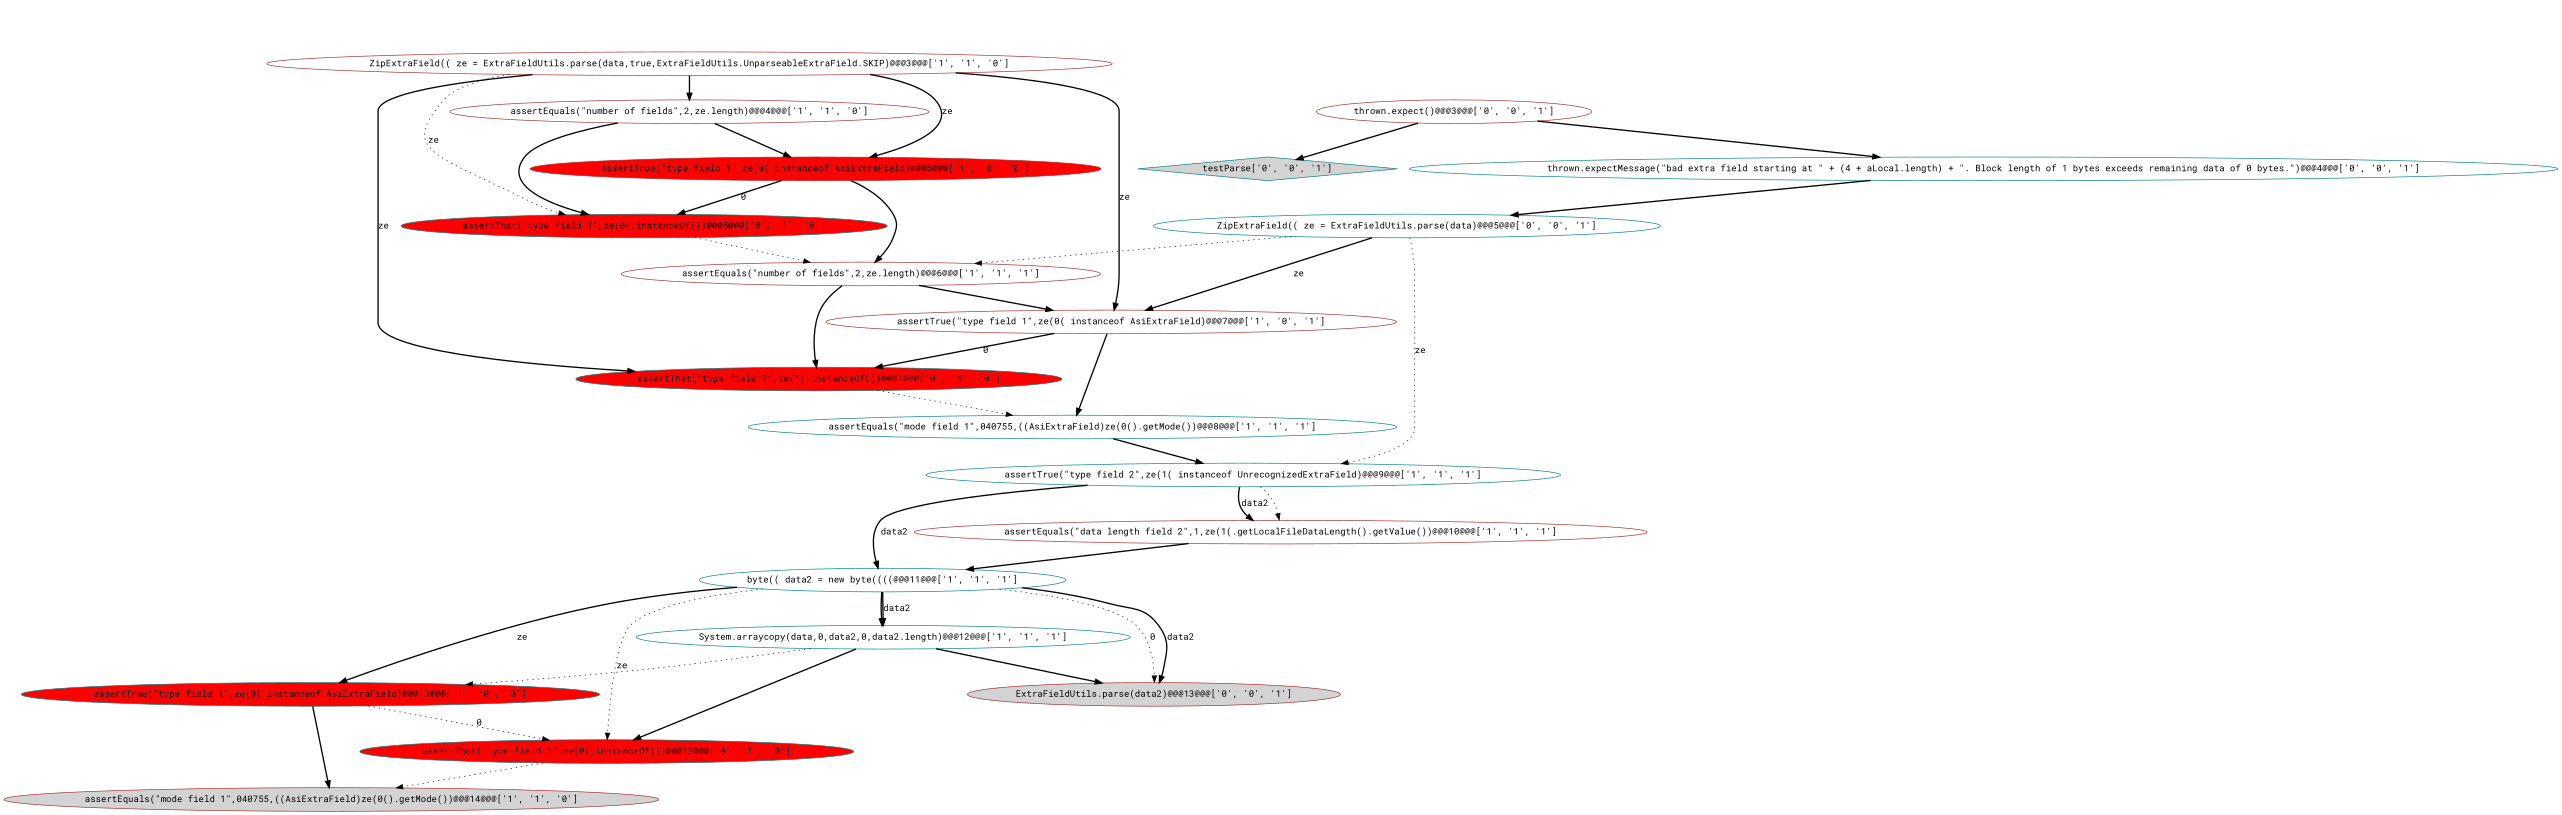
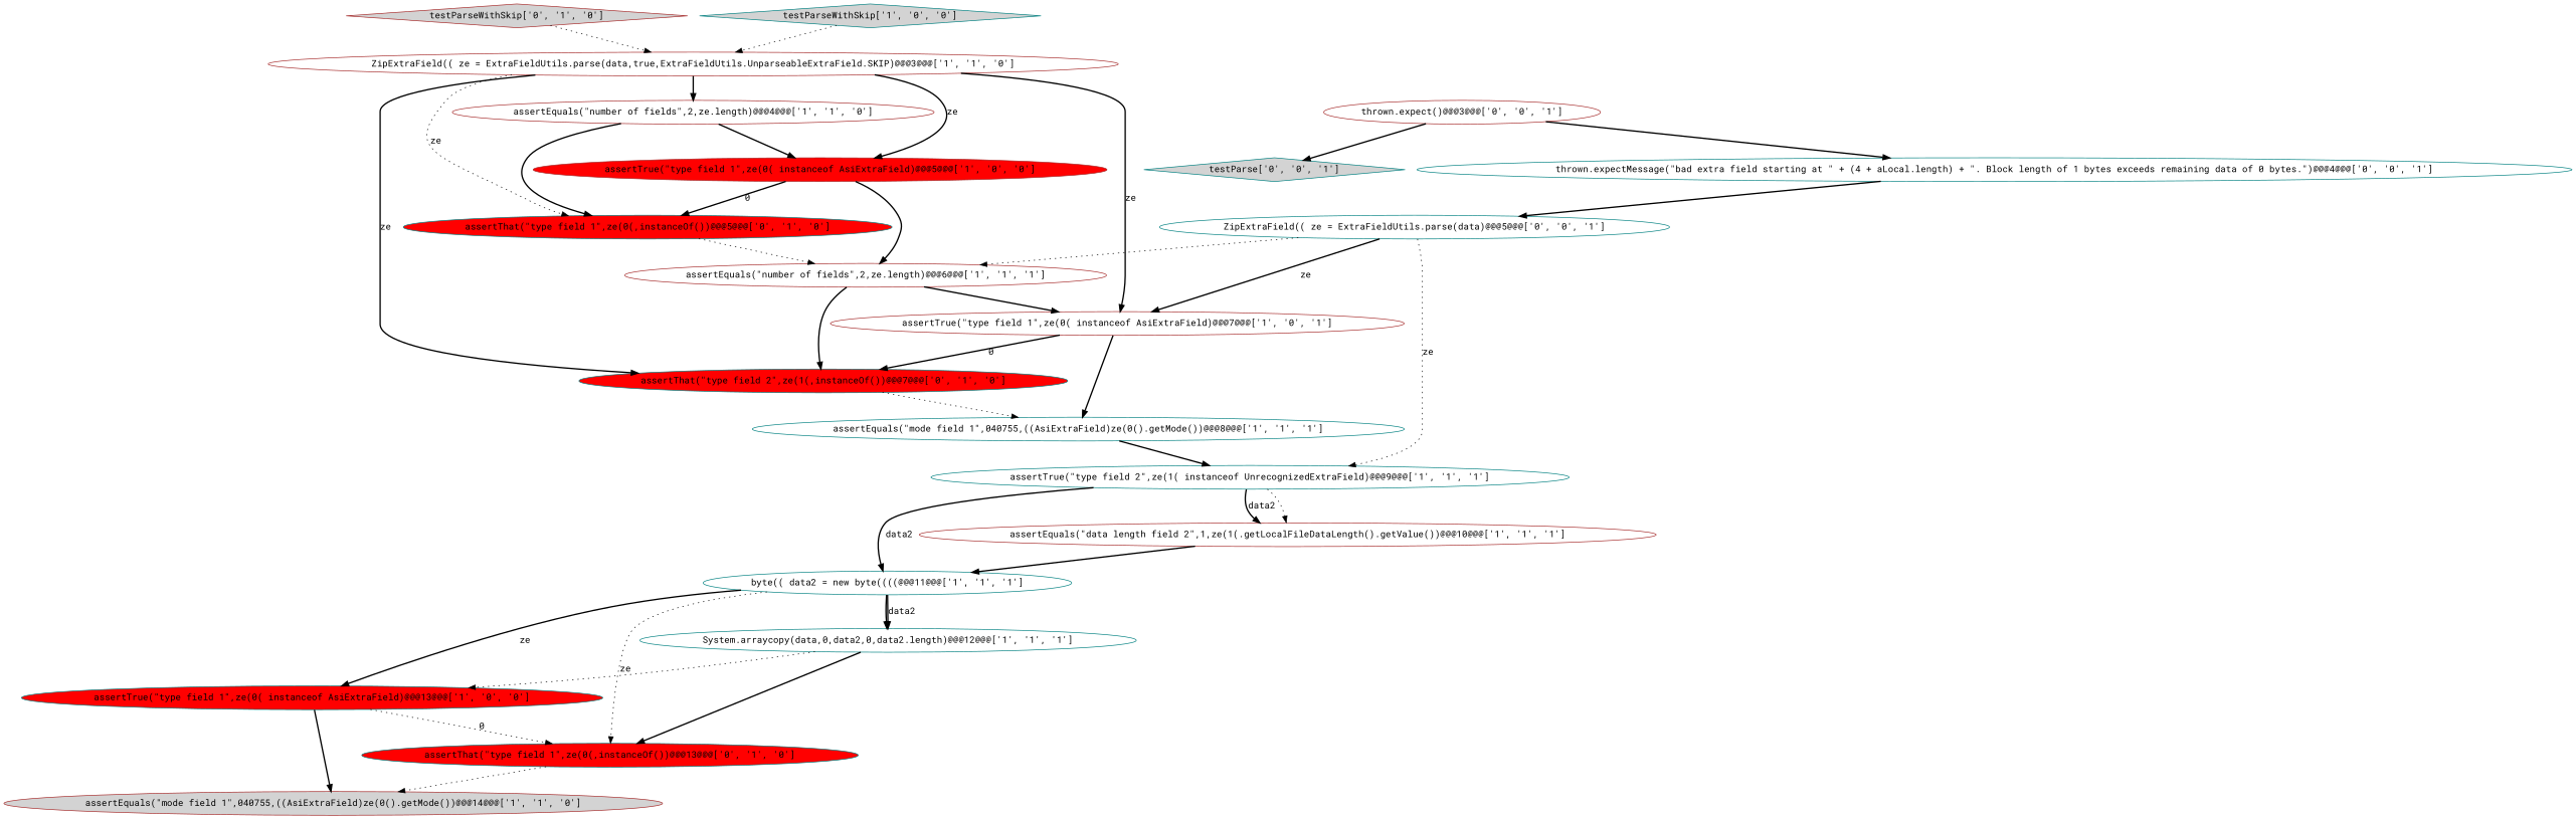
  digraph {
    fontname="Roboto Mono"
    node [color=teal fillcolor=white fontname="Roboto Mono" shape=ellipse style=filled]
    edge [fontname="Roboto Mono" style=bold]
    n1 [fillcolor=red label="assertThat(\"type field 1\",ze(0(,instanceOf())@@@13@@@['0', '1', '0']"]
    n2 [color=brown fillcolor=lightgray label="assertEquals(\"mode field 1\",040755,((AsiExtraField)ze(0().getMode())@@@14@@@['1', '1', '0']"]
    n3 [fillcolor=lightgray label="testParse['0', '0', '1']" shape=diamond]
    n4 [color=brown label="thrown.expect()@@@3@@@['0', '0', '1']"]
    n5 [label="thrown.expectMessage(\"bad extra field starting at \" + (4 + aLocal.length) + \". Block length of 1 bytes exceeds remaining data of 0 bytes.\")@@@4@@@['0', '0', '1']"]
    n6 [label="System.arraycopy(data,0,data2,0,data2.length)@@@12@@@['1', '1', '1']"]
-   n7 [color=brown fillcolor=lightgray label="ExtraFieldUtils.parse(data2)@@@13@@@['0', '0', '1']"]
    n8 [fillcolor=red label="assertTrue(\"type field 1\",ze(0( instanceof AsiExtraField)@@@13@@@['1', '0', '0']"]
    n9 [label="ZipExtraField(( ze = ExtraFieldUtils.parse(data)@@@5@@@['0', '0', '1']"]
    n10 [label="assertTrue(\"type field 2\",ze(1( instanceof UnrecognizedExtraField)@@@9@@@['1', '1', '1']"]
    n11 [color=brown label="assertTrue(\"type field 1\",ze(0( instanceof AsiExtraField)@@@7@@@['1', '0', '1']"]
    n12 [color=brown label="assertEquals(\"number of fields\",2,ze.length)@@@6@@@['1', '1', '1']"]
    n13 [label="byte(( data2 = new byte((((@@@11@@@['1', '1', '1']"]
    n14 [color=brown label="assertEquals(\"data length field 2\",1,ze(1(.getLocalFileDataLength().getValue())@@@10@@@['1', '1', '1']"]
    n15 [fillcolor=red label="assertThat(\"type field 2\",ze(1(,instanceOf())@@@7@@@['0', '1', '0']"]
    n16 [label="assertEquals(\"mode field 1\",040755,((AsiExtraField)ze(0().getMode())@@@8@@@['1', '1', '1']"]
    n17 [color=brown label="assertEquals(\"number of fields\",2,ze.length)@@@4@@@['1', '1', '0']"]
    n18 [fillcolor=red label="assertThat(\"type field 1\",ze(0(,instanceOf())@@@5@@@['0', '1', '0']"]
    n19 [color=brown fillcolor=red label="assertTrue(\"type field 1\",ze(0( instanceof AsiExtraField)@@@5@@@['1', '0', '0']"]
+   n20 [color=brown fillcolor=lightgray label="testParseWithSkip['0', '1', '0']" shape=diamond]
    n21 [color=brown label="ZipExtraField(( ze = ExtraFieldUtils.parse(data,true,ExtraFieldUtils.UnparseableExtraField.SKIP)@@@3@@@['1', '1', '0']"]
+   n22 [fillcolor=lightgray label="testParseWithSkip['1', '0', '0']" shape=diamond]
    n1 -> n2 [style=dotted]
    n4 -> n3
    n4 -> n5
    n5 -> n9
    n6 -> n1
-   n6 -> n7
    n6 -> n8 [style=dotted]
    n8 -> n1 [label=0 style=dotted]
    n8 -> n2
    n9 -> n10 [label=ze style=dotted]
    n9 -> n11 [label=ze]
    n9 -> n12 [style=dotted]
    n10 -> n13 [label=data2]
    n10 -> n14 [style=dotted]
    n10 -> n14 [label=data2]
    n11 -> n15 [label=0]
    n11 -> n16
    n12 -> n11
    n12 -> n15
    n13 -> n1 [label=ze style=dotted]
    n13 -> n6 [label=data2]
    n13 -> n6
-   n13 -> n7 [label=0 style=dotted]
-   n13 -> n7 [label=data2]
    n13 -> n8 [label=ze]
    n14 -> n13
    n15 -> n16 [style=dotted]
    n16 -> n10
    n17 -> n18
    n17 -> n19
    n18 -> n12 [style=dotted]
    n19 -> n12
    n19 -> n18 [label=0]
+   n20 -> n21 [style=dotted]
    n21 -> n11 [label=ze]
    n21 -> n15 [label=ze]
    n21 -> n17
    n21 -> n18 [label=ze style=dotted]
    n21 -> n19 [label=ze]
+   n22 -> n21 [style=dotted]
  }
